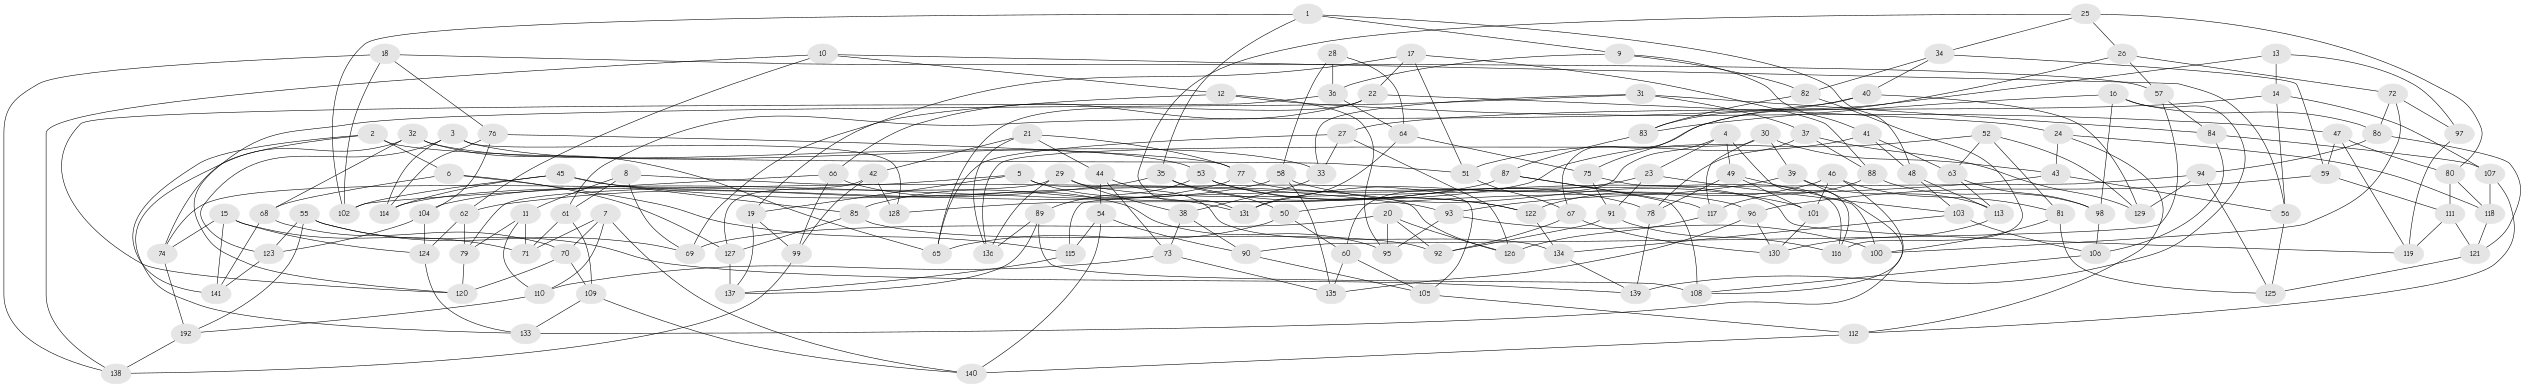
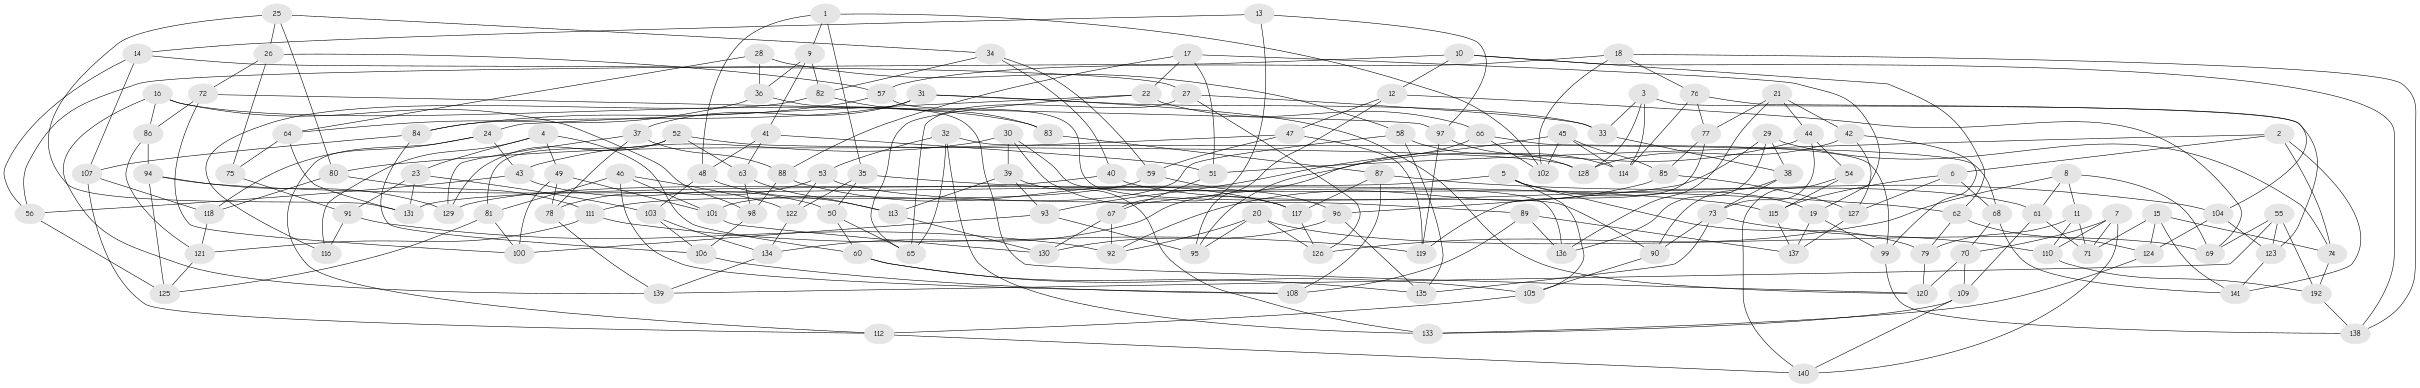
  graph {
    fontname="Comic Neue"
    node [color=gray90 fontname="Comic Neue" style=filled]
    edge [fontname="Comic Neue"]
    1
    9
    35
    48
    102
    36
    41
    82
    62
    50
    122
    103
    113
    2
    6
    51
    74
    141
    68
    115
    127
    67
    n23 [label=192]
    3
    33
    114
    123
    128
    38
    4
    23
    49
    60
    116
    131
    91
    78
    101
    100
    105
    135
    5
    19
    79
    99
    137
    120
    112
    70
    7
    71
    110
    140
    109
    8
    11
    61
    69
    126
    64
    63
    83
    10
    12
    56
    138
    47
    95
    125
    124
    80
    59
    119
    13
    14
    97
    27
    107
    28
    58
    92
    130
    65
    118
    15
    133
    16
    86
    98
    139
    87
    94
    121
    106
    17
    22
    88
    24
    66
    117
    18
    57
    76
    84
    90
    77
    104
    20
    21
    42
    44
    136
    73
    54
    134
    85
    43
    25
    26
    34
    72
    75
    40
    111
    29
    96
    30
    39
    93
    31
    37
    129
    32
    53
    89
    45
    46
    81
    108
    52
    55
    1 -- 9
    1 -- 35
    1 -- 48
    1 -- 102
    9 -- 36
    9 -- 41
    9 -- 82
    35 -- 62
    35 -- 50
    35 -- 122
    48 -- 103
    48 -- 113
    36 -- 120
    36 -- 64
    41 -- 48
    41 -- 51
    41 -- 63
    82 -- 116
    82 -- 83
    62 -- 79
    62 -- 124
    50 -- 60
    50 -- 65
    122 -- 134
    103 -- 106
    103 -- 134
    113 -- 130
    2 -- 6
    2 -- 51
    2 -- 74
    2 -- 141
    6 -- 68
    6 -- 115
    6 -- 127
    51 -- 67
    74 -- n23
    68 -- 141
    68 -- 70
    115 -- 137
    127 -- 137
    67 -- 92
    67 -- 130
    n23 -- 138
    3 -- 33
    3 -- 114
    3 -- 123
    3 -- 128
    33 -- 38
    123 -- 141
    38 -- 90
    38 -- 73
    4 -- 23
    4 -- 49
    4 -- 60
    4 -- 116
    23 -- 103
    23 -- 131
    23 -- 91
    49 -- 78
    49 -- 101
    49 -- 100
    60 -- 105
    60 -- 135
    91 -- 116
    91 -- 92
    78 -- 139
    101 -- 130
    105 -- 112
    5 -- 131
    5 -- 105
    5 -- 19
    5 -- 79
    19 -- 99
    19 -- 137
    79 -- 120
    99 -- 138
    112 -- 140
    70 -- 120
    70 -- 109
    7 -- 70
    7 -- 71
    7 -- 110
    7 -- 140
    110 -- n23
    109 -- 140
    109 -- 133
    8 -- 11
    8 -- 61
    8 -- 69
    8 -- 126
    11 -- 79
    11 -- 71
    11 -- 110
    61 -- 71
    61 -- 109
    64 -- 131
    64 -- 75
    63 -- 113
    63 -- 98
    83 -- 87
    10 -- 62
    10 -- 12
    10 -- 56
    10 -- 138
    12 -- 69
    12 -- 47
    12 -- 95
    56 -- 125
    47 -- 80
    47 -- 59
    47 -- 119
    124 -- 133
    80 -- 118
    80 -- 111
    59 -- 111
    59 -- 96
    13 -- 67
    13 -- 14
    13 -- 97
    14 -- 56
    14 -- 27
    14 -- 107
+   97 -- 128
    97 -- 119
    27 -- 33
    27 -- 126
    27 -- 65
    107 -- 112
    107 -- 118
    28 -- 36
    28 -- 64
    28 -- 58
    58 -- 114
    58 -- 101
    58 -- 135
    118 -- 121
    15 -- 74
    15 -- 141
    15 -- 71
    15 -- 124
    16 -- 83
    16 -- 86
    16 -- 98
    16 -- 139
    86 -- 94
    86 -- 121
    98 -- 106
    87 -- 117
    87 -- 104
    87 -- 108
    94 -- 115
    94 -- 125
    94 -- 129
    121 -- 125
    106 -- 108
    17 -- 51
    17 -- 19
    17 -- 22
    17 -- 88
    22 -- 65
    22 -- 24
    22 -- 66
    88 -- 98
    88 -- 117
    24 -- 112
    24 -- 118
    24 -- 43
    66 -- 102
    66 -- 99
    66 -- 95
    117 -- 126
    18 -- 102
    18 -- 138
    18 -- 57
    18 -- 76
    57 -- 84
    57 -- 90
    76 -- 114
    76 -- 77
    76 -- 104
    84 -- 107
    84 -- 106
    90 -- 105
    77 -- 119
    77 -- 85
    104 -- 123
    104 -- 124
    20 -- 69
    20 -- 126
    20 -- 95
    20 -- 92
    21 -- 77
    21 -- 42
    21 -- 44
    21 -- 136
    42 -- 127
    42 -- 128
    42 -- 99
    44 -- 73
    44 -- 54
    44 -- 134
    73 -- 135
    73 -- 110
    54 -- 115
    54 -- 140
-   54 -- 90
+   73 -- 90
    134 -- 139
    85 -- 127
    85 -- 92
    43 -- 50
    43 -- 56
    25 -- 131
    25 -- 80
    25 -- 26
    25 -- 34
    26 -- 57
    26 -- 72
    26 -- 75
    34 -- 82
    34 -- 59
    34 -- 40
    72 -- 100
    72 -- 97
    72 -- 86
-   75 -- 116
    75 -- 91
    40 -- 61
-   40 -- 83
    40 -- 129
    111 -- 119
    111 -- 121
    29 -- 74
    29 -- 38
    29 -- 136
    29 -- 96
    96 -- 135
    96 -- 130
    30 -- 117
    30 -- 136
    30 -- 43
    30 -- 39
    39 -- 113
    39 -- 133
    39 -- 93
    93 -- 100
    93 -- 95
    31 -- 33
    31 -- 120
    31 -- 84
    31 -- 37
    37 -- 78
    37 -- 88
    37 -- 129
    32 -- 68
    32 -- 65
    32 -- 133
    32 -- 53
    53 -- 122
    53 -- 78
    53 -- 89
    89 -- 137
    89 -- 136
    89 -- 108
    45 -- 102
    45 -- 114
    45 -- 85
    45 -- 93
    46 -- 122
    46 -- 101
    46 -- 81
    46 -- 108
    81 -- 100
    81 -- 125
    52 -- 128
    52 -- 63
    52 -- 129
    52 -- 81
    55 -- n23
    55 -- 123
    55 -- 69
    55 -- 139
  }
